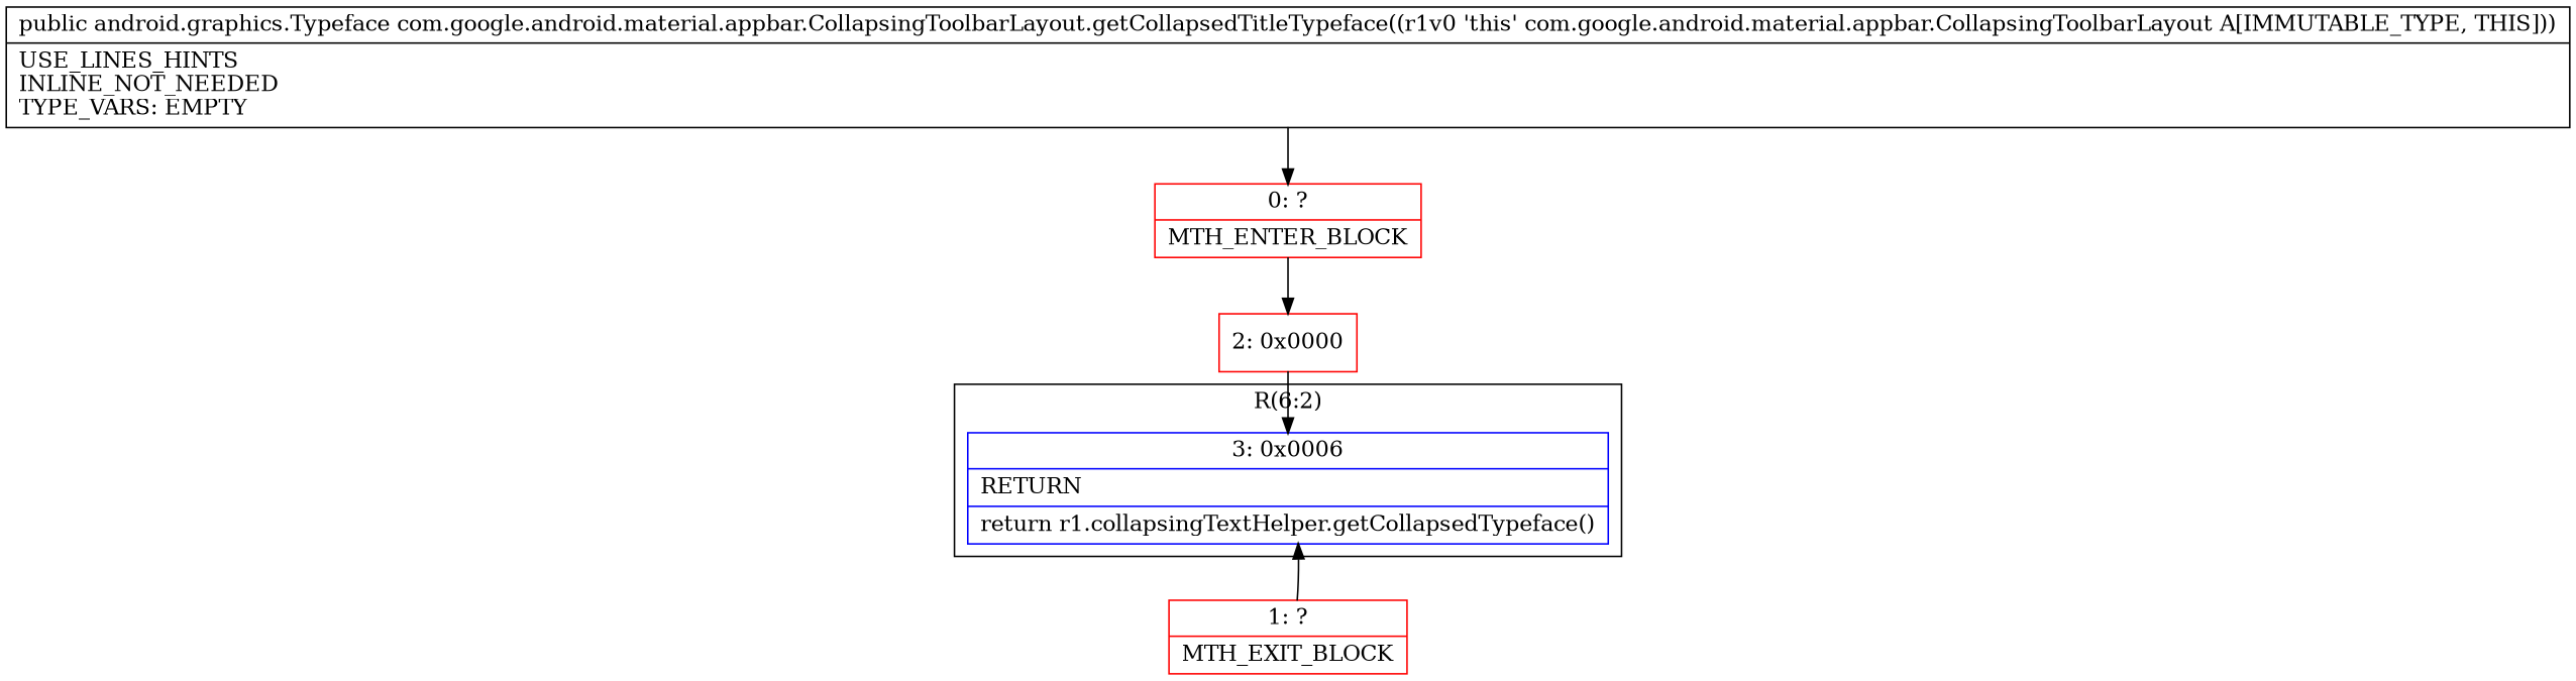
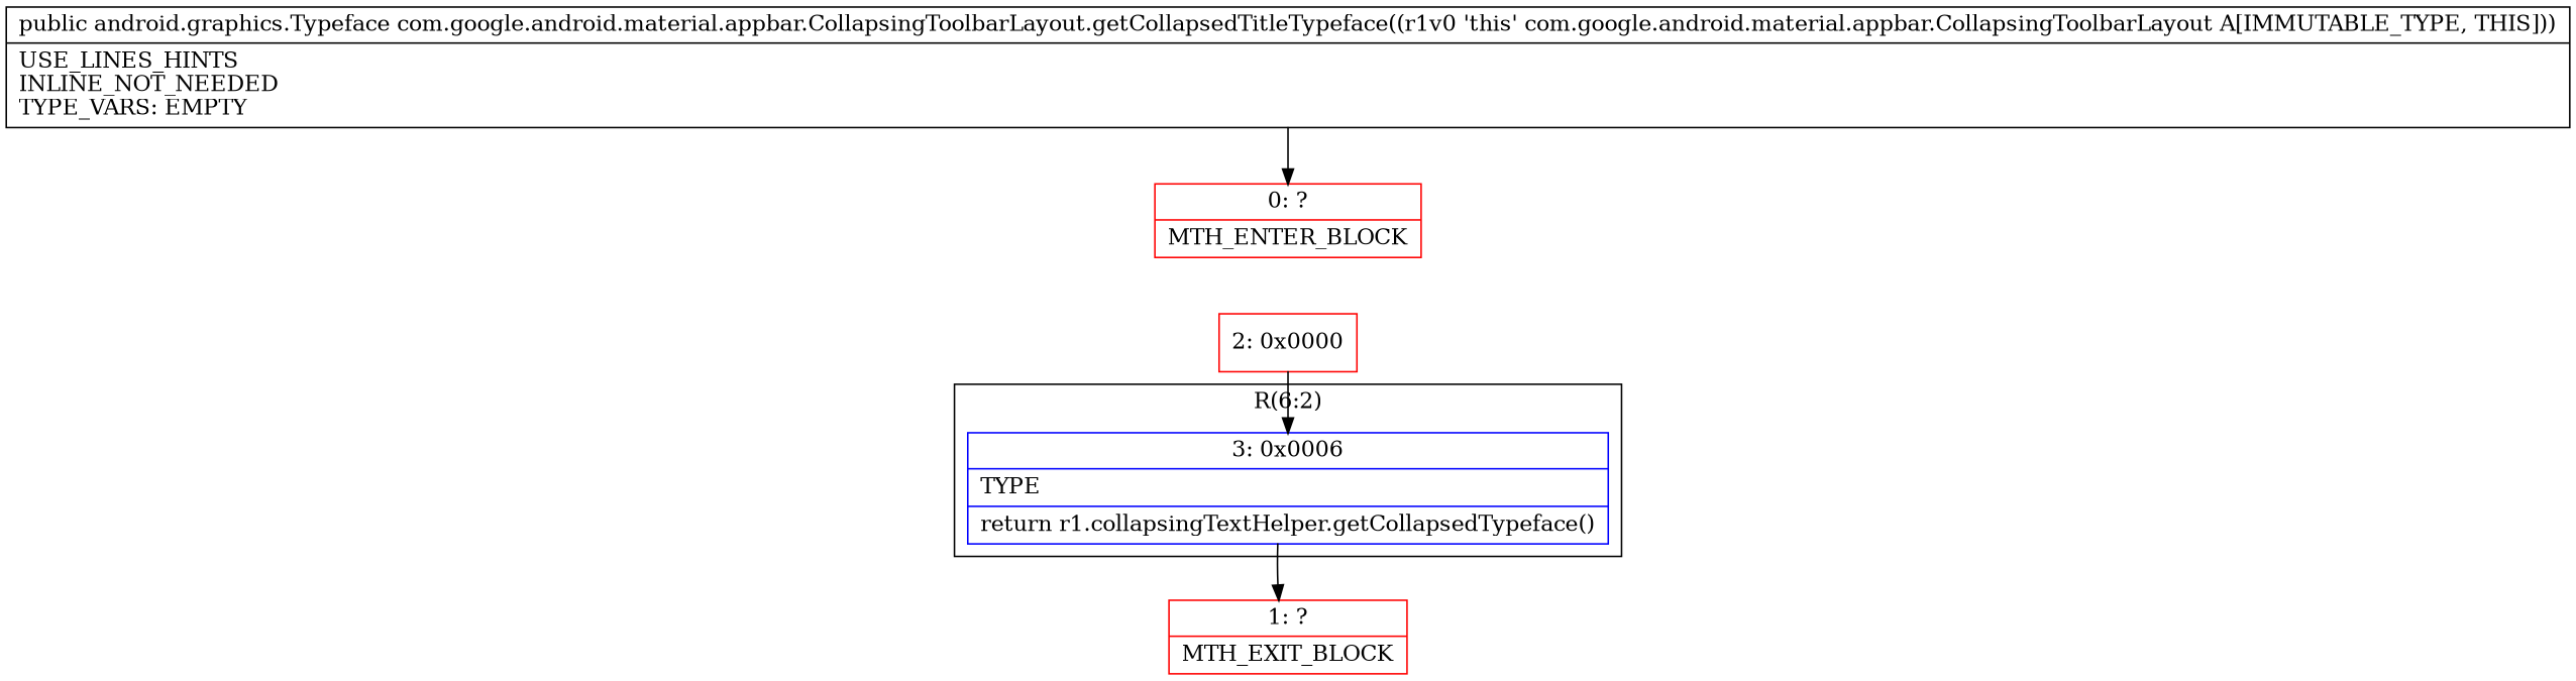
  digraph {
    node [color=red shape=record]
-   n1 [color=blue label="{3\:\ 0x0006|RETURN\l|return r1.collapsingTextHelper.getCollapsedTypeface()\l}"]
+   n1 [color=blue label="{3\:\ 0x0006|TYPE\l|return r1.collapsingTextHelper.getCollapsedTypeface()\l}"]
    n2 [label="{1\:\ ?|MTH_EXIT_BLOCK\l}"]
    n3 [label="{0\:\ ?|MTH_ENTER_BLOCK\l}"]
    n4 [label="{2\:\ 0x0000}"]
    n5 [label="{public android.graphics.Typeface com.google.android.material.appbar.CollapsingToolbarLayout.getCollapsedTitleTypeface((r1v0 'this' com.google.android.material.appbar.CollapsingToolbarLayout A[IMMUTABLE_TYPE, THIS]))  | USE_LINES_HINTS\lINLINE_NOT_NEEDED\lTYPE_VARS: EMPTY\l}" color=""]
    subgraph cluster_1 {
      label="R(6:2)"
      n1
    }
-   n2 -> n1
-   n3 -> n4
+   n1 -> n2
    n4 -> n1
    n5 -> n3
  }
